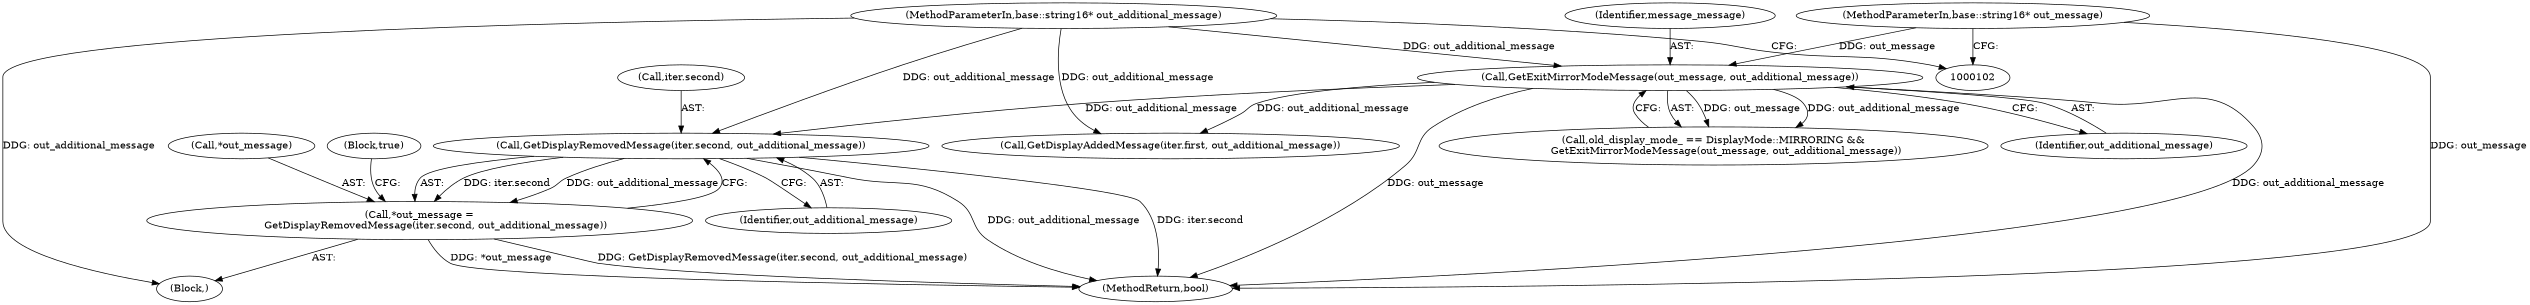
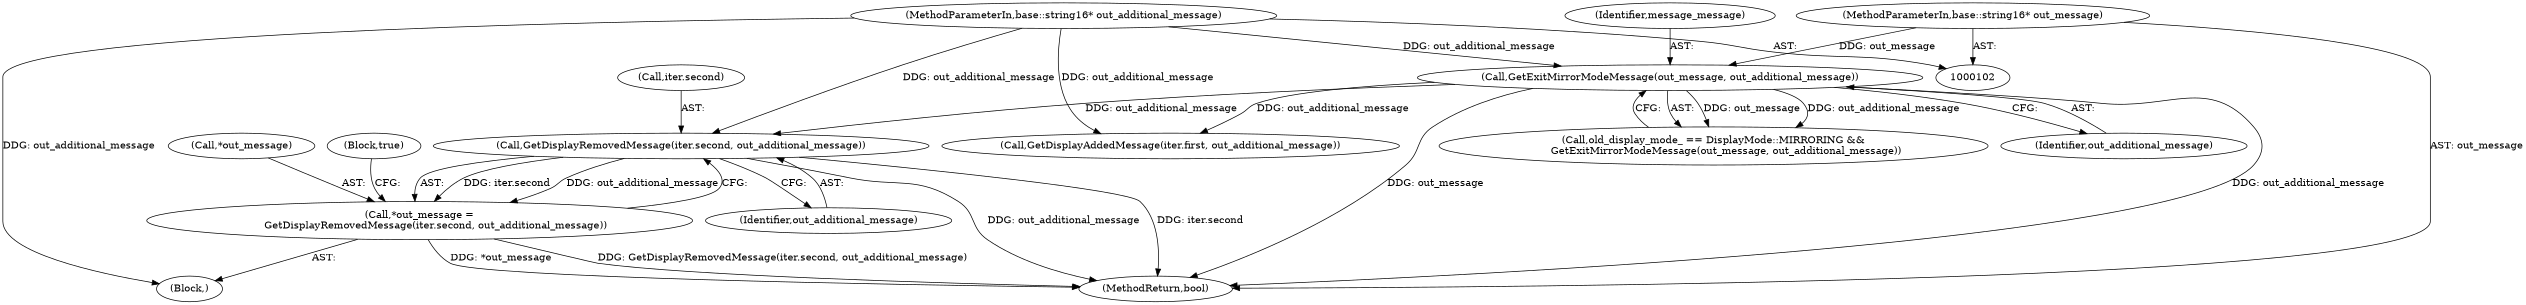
  digraph {
    n1 [label="(Call,GetDisplayRemovedMessage(iter.second, out_additional_message))"]
    n2 [label="(Call,*out_message =\n          GetDisplayRemovedMessage(iter.second, out_additional_message))"]
    n3 [label="(Identifier,out_additional_message)"]
    n4 [label="(MethodReturn,bool)"]
    n5 [label="(Block,)"]
    n6 [label="(Call,GetExitMirrorModeMessage(out_message, out_additional_message))"]
    n7 [label="(Call,old_display_mode_ == DisplayMode::MIRRORING &&\n        GetExitMirrorModeMessage(out_message, out_additional_message))"]
    n8 [label="(Identifier,out_additional_message)"]
    n9 [label="(Call,GetDisplayAddedMessage(iter.first, out_additional_message))"]
    n10 [label="(MethodParameterIn,base::string16* out_message)"]
    1000102
    n12 [label="(MethodParameterIn,base::string16* out_additional_message)"]
    n13 [label="(Identifier,message_message)"]
    n14 [label="(Call,*out_message)"]
    n15 [label="(Call,iter.second)"]
    n16 [label="(Block,true)"]
    n1 -> n2 [label="AST: "]
    n1 -> n2 [label="DDG: iter.second"]
    n1 -> n2 [label="DDG: out_additional_message"]
    n1 -> n3 [label="CFG: "]
    n1 -> n4 [label="DDG: out_additional_message"]
    n1 -> n4 [label="DDG: iter.second"]
    n2 -> n1 [label="CFG: "]
    n2 -> n4 [label="DDG: *out_message"]
    n2 -> n4 [label="DDG: GetDisplayRemovedMessage(iter.second, out_additional_message)"]
    n2 -> n5 [label="AST: "]
    n3 -> n1 [label="AST: "]
    n6 -> n1 [label="DDG: out_additional_message"]
    n6 -> n4 [label="DDG: out_additional_message"]
    n6 -> n4 [label="DDG: out_message"]
    n6 -> n7 [label="AST: "]
    n6 -> n7 [label="DDG: out_message"]
    n6 -> n7 [label="DDG: out_additional_message"]
    n6 -> n8 [label="CFG: "]
    n6 -> n9 [label="DDG: out_additional_message"]
    n7 -> n6 [label="CFG: "]
    n8 -> n6 [label="AST: "]
-   n10 -> n4 [label="DDG: out_message"]
+   n10 -> n4 [label="AST: out_message"]
    n10 -> n6 [label="DDG: out_message"]
-   n10 -> 1000102 [label="CFG: "]
+   n10 -> 1000102 [label="AST: "]
    n12 -> n1 [label="DDG: out_additional_message"]
    n12 -> n5 [label="DDG: out_additional_message"]
    n12 -> n6 [label="DDG: out_additional_message"]
    n12 -> n9 [label="DDG: out_additional_message"]
-   n12 -> 1000102 [label="CFG: "]
+   n12 -> 1000102 [label="AST: "]
    n13 -> n6 [label="AST: "]
    n14 -> n2 [label="AST: "]
    n15 -> n1 [label="AST: "]
    n16 -> n2 [label="CFG: "]
  }
